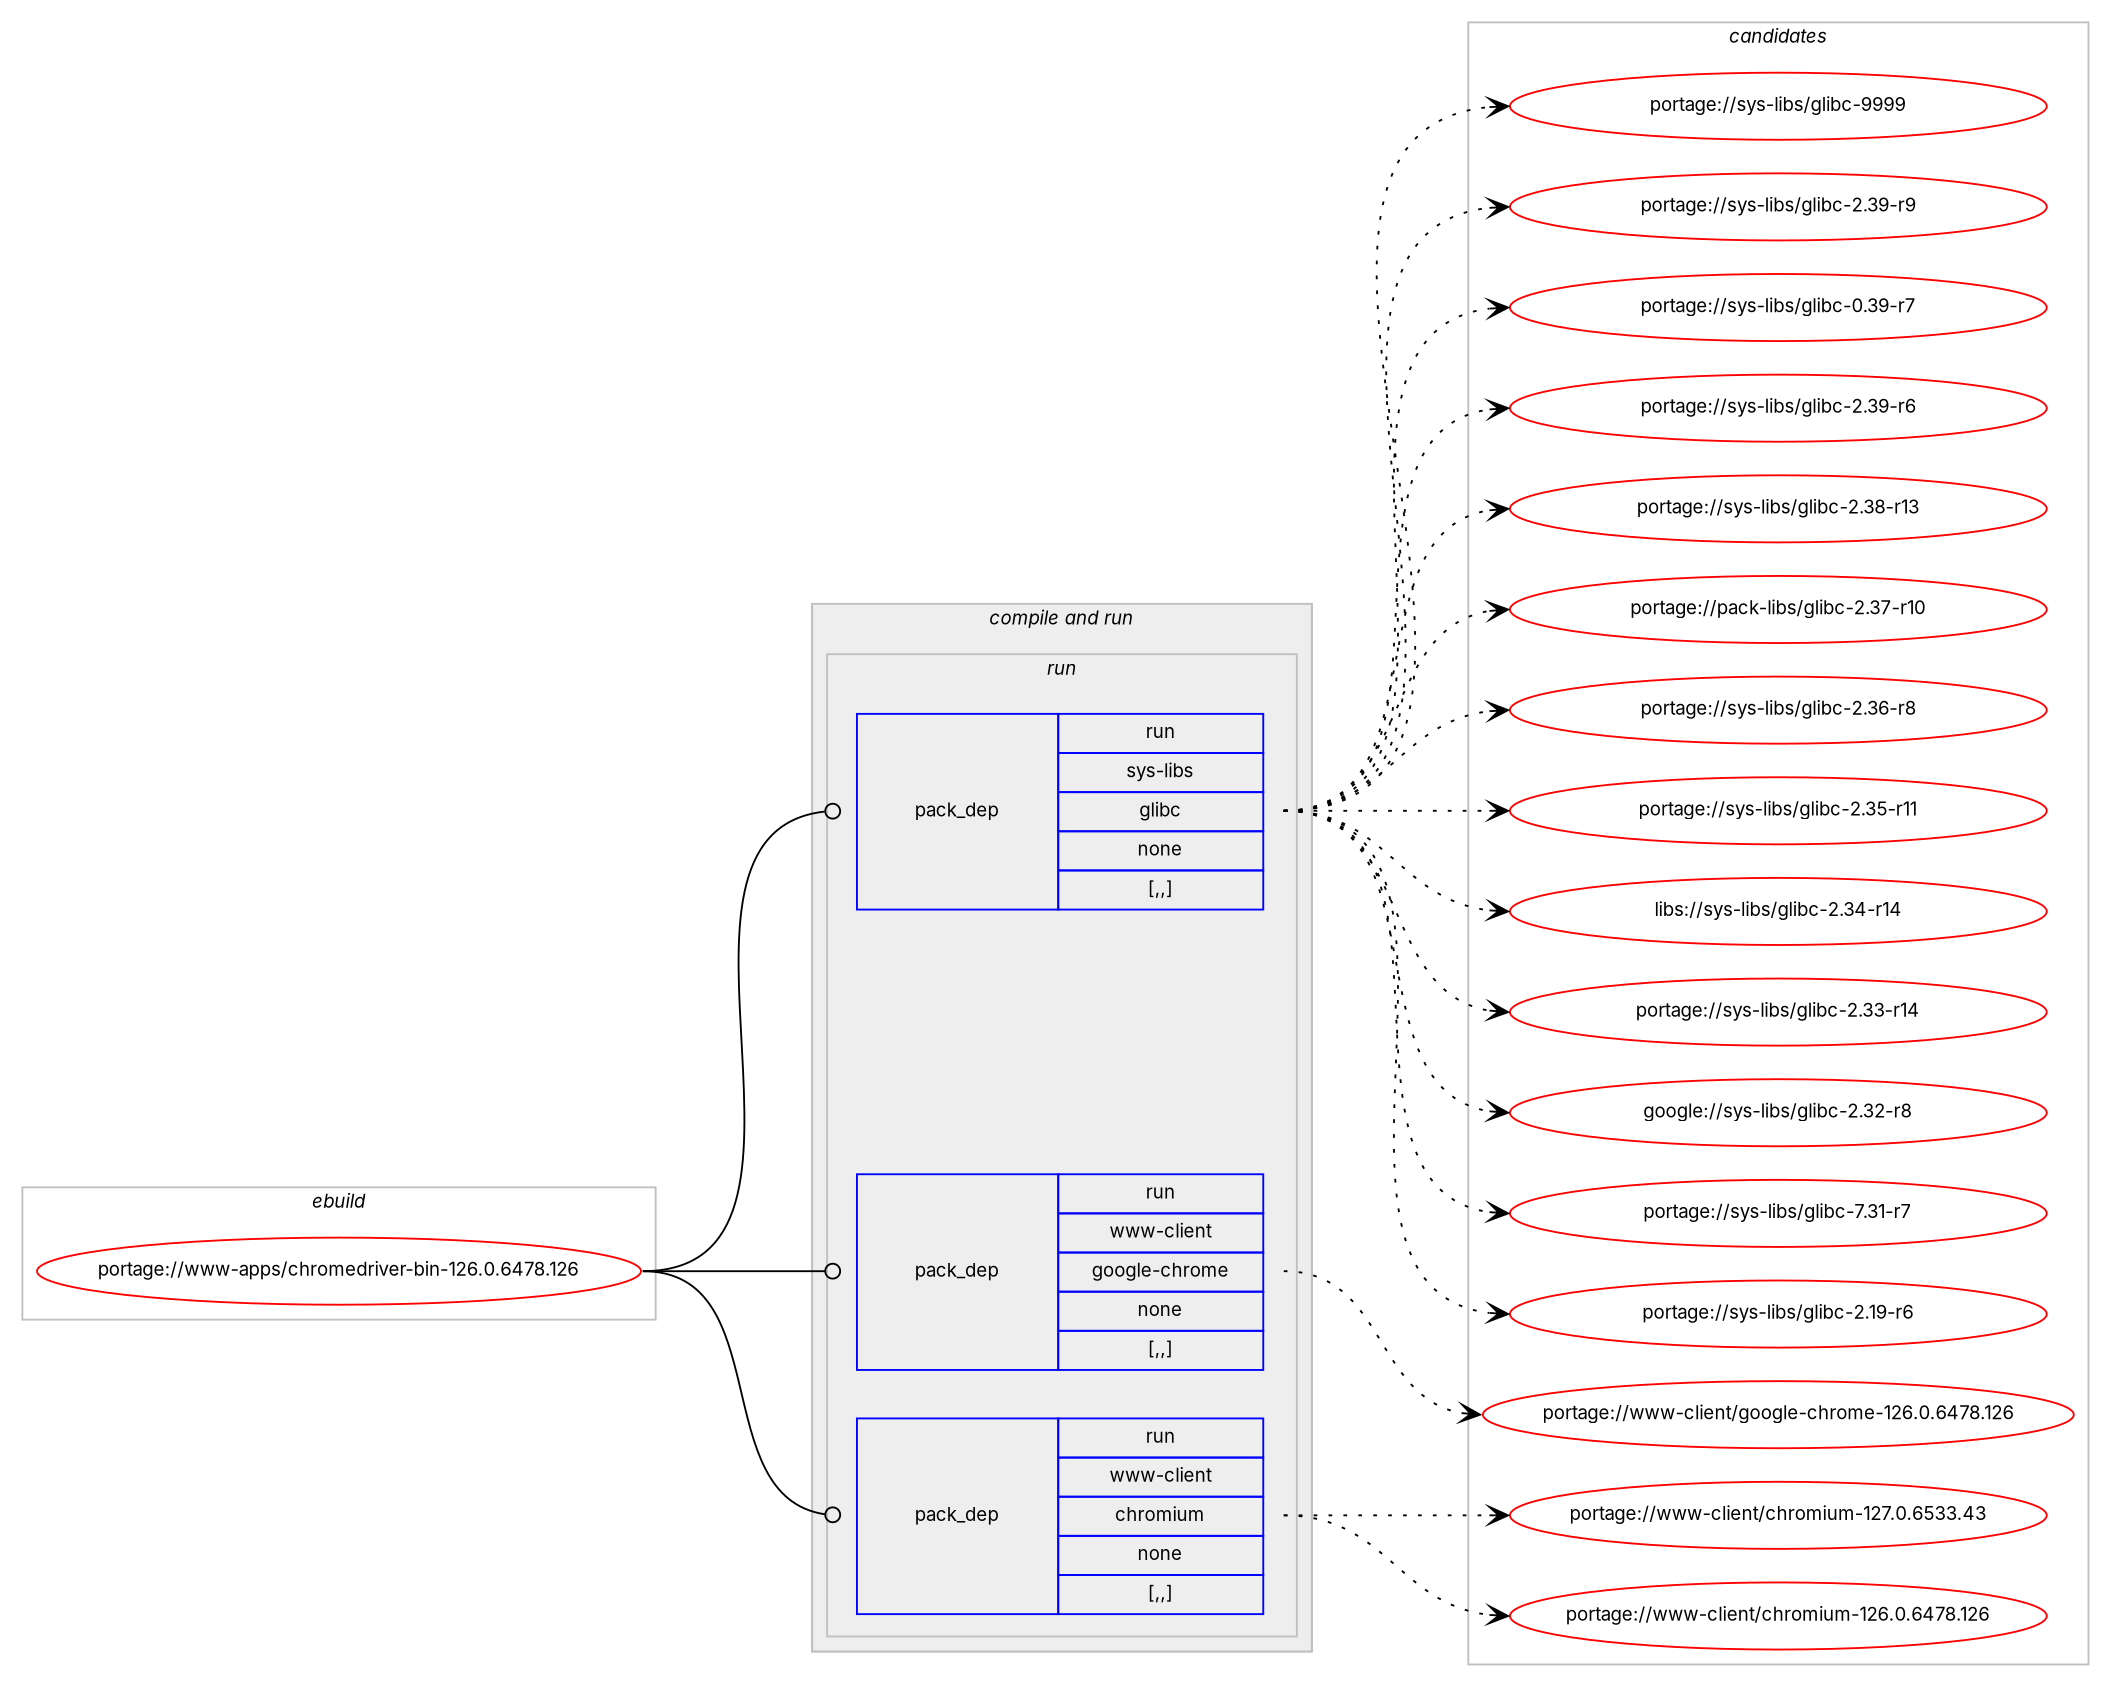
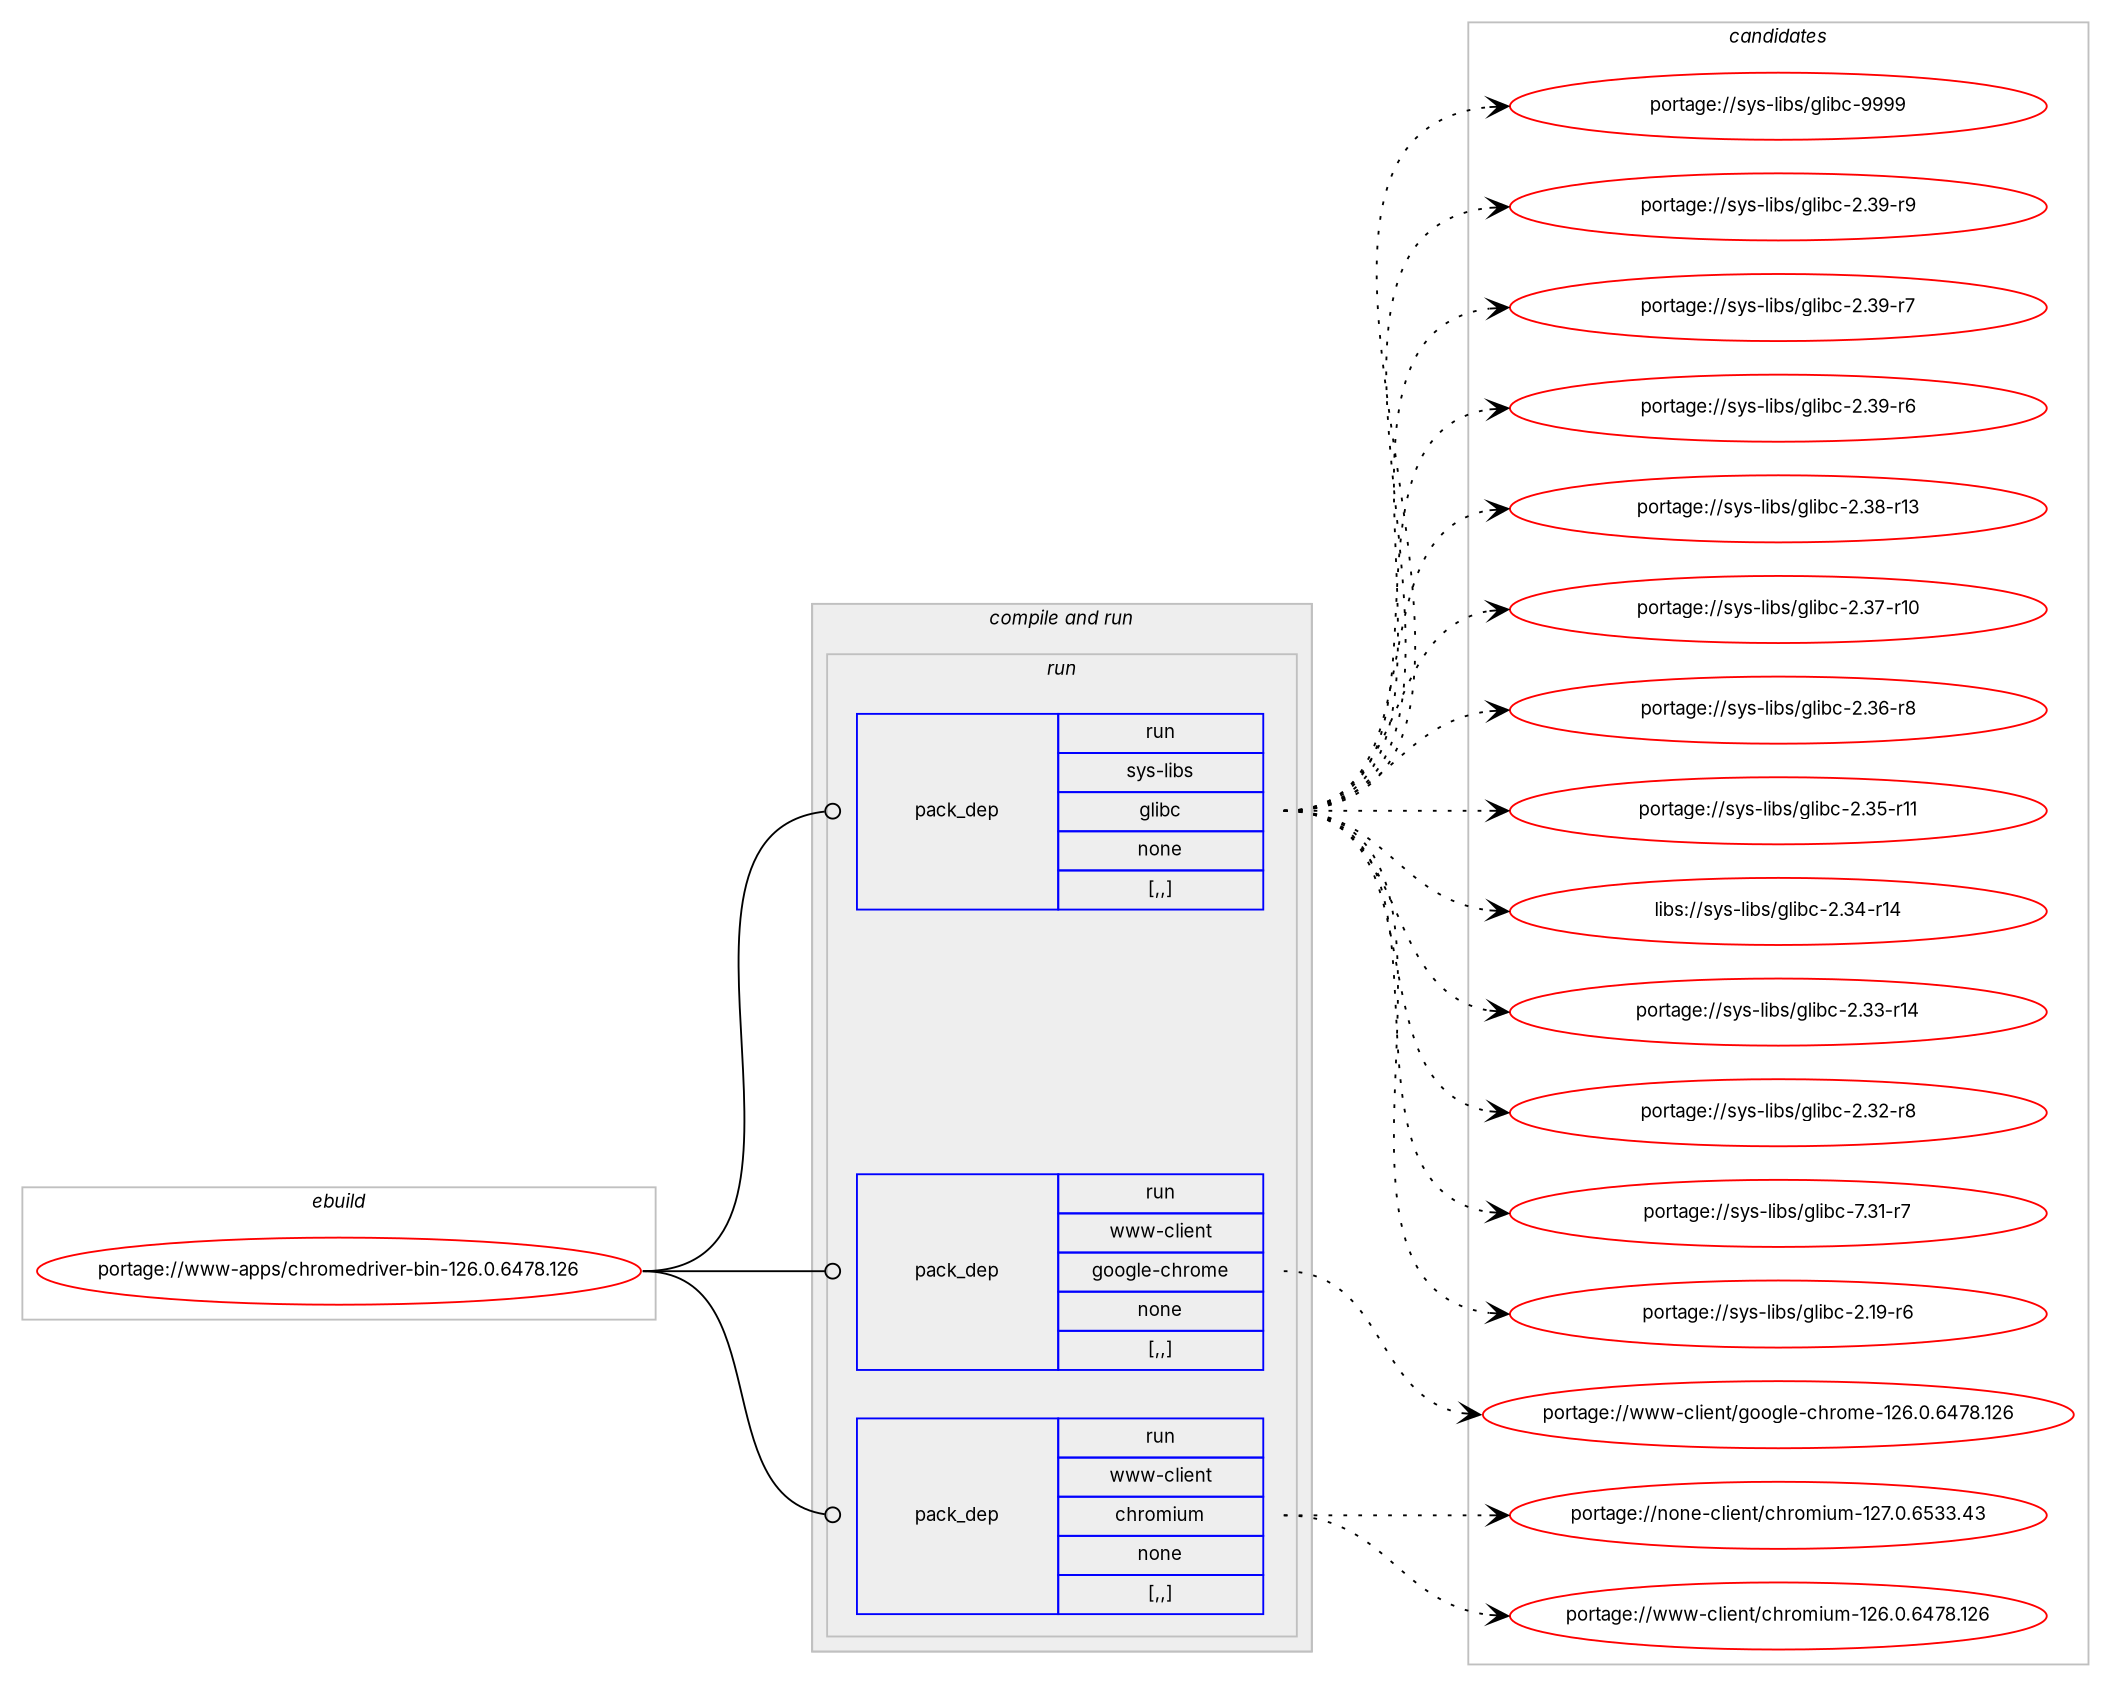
  digraph {
    compound=true
    concentrate=true
    fontname=Inter
    fontsize=10
    newrank=true
    rankdir=LR
    ranksep=1.5
    node [color=red fontname=Inter fontsize=10]
    edge [arrowhead=vee fontname=Inter headport=w style=dotted tailport=e weight=100]
    n1 [label="portage://www-apps/chromedriver-bin-126.0.6478.126" width=4]
    n2 [color=blue label=<<TABLE BORDER="0" CELLBORDER="1" CELLSPACING="0" CELLPADDING="4" WIDTH="220"><TR><TD ROWSPAN="6" CELLPADDING="30">pack_dep</TD></TR><TR><TD WIDTH="110">run</TD></TR><TR><TD>sys-libs</TD></TR><TR><TD>glibc</TD></TR><TR><TD>none</TD></TR><TR><TD>[,,]</TD></TR></TABLE>> shape=none]
    n3 [color=blue label=<<TABLE BORDER="0" CELLBORDER="1" CELLSPACING="0" CELLPADDING="4" WIDTH="220"><TR><TD ROWSPAN="6" CELLPADDING="30">pack_dep</TD></TR><TR><TD WIDTH="110">run</TD></TR><TR><TD>www-client</TD></TR><TR><TD>google-chrome</TD></TR><TR><TD>none</TD></TR><TR><TD>[,,]</TD></TR></TABLE>> shape=none]
    n4 [color=blue label=<<TABLE BORDER="0" CELLBORDER="1" CELLSPACING="0" CELLPADDING="4" WIDTH="220"><TR><TD ROWSPAN="6" CELLPADDING="30">pack_dep</TD></TR><TR><TD WIDTH="110">run</TD></TR><TR><TD>www-client</TD></TR><TR><TD>chromium</TD></TR><TR><TD>none</TD></TR><TR><TD>[,,]</TD></TR></TABLE>> shape=none]
    n5 [label="portage://sys-libs/glibc-9999" width=4]
    n6 [label="portage://sys-libs/glibc-2.39-r9" width=4]
-   n7 [label="portage://sys-libs/glibc-0.39-r7" width=4]
+   n7 [label="portage://sys-libs/glibc-2.39-r7" width=4]
    n8 [label="portage://sys-libs/glibc-2.39-r6" width=4]
    n9 [label="portage://sys-libs/glibc-2.38-r13" width=4]
-   n10 [label="portage://pack-libs/glibc-2.37-r10" width=4]
+   n10 [label="portage://sys-libs/glibc-2.37-r10" width=4]
    n11 [label="portage://sys-libs/glibc-2.36-r8" width=4]
    n12 [label="portage://sys-libs/glibc-2.35-r11" width=4]
    n13 [label="libs://sys-libs/glibc-2.34-r14" width=4]
    n14 [label="portage://sys-libs/glibc-2.33-r14" width=4]
-   n15 [label="google://sys-libs/glibc-2.32-r8" width=4]
+   n15 [label="portage://sys-libs/glibc-2.32-r8" width=4]
    n16 [label="portage://sys-libs/glibc-7.31-r7" width=4]
    n17 [label="portage://sys-libs/glibc-2.19-r6" width=4]
    n18 [label="portage://www-client/google-chrome-126.0.6478.126" width=4]
-   n19 [label="portage://www-client/chromium-127.0.6533.43" width=4]
+   n19 [label="portage://none-client/chromium-127.0.6533.43" width=4]
    n20 [label="portage://www-client/chromium-126.0.6478.126" width=4]
    subgraph cluster_1 {
      color=gray
      label=<<i>ebuild</i>>
      n1
    }
    subgraph cluster_2 {
      color=gray
      label=<<i>dependencies</i>>
      subgraph cluster_3 {
        color=gray
        fillcolor="#eeeeee"
        label=<<i>compile</i>>
        style=filled
      }
      subgraph cluster_4 {
        color=gray
        fillcolor="#eeeeee"
        label=<<i>compile and run</i>>
        style=filled
      }
      subgraph cluster_5 {
        color=gray
        fillcolor="#eeeeee"
        label=<<i>run</i>>
        style=filled
        subgraph sub_6 {
          color=gray
          fillcolor="#eeeeee"
          label=<<i>run</i>>
          style=filled
          n2
        }
        subgraph sub_7 {
          color=gray
          fillcolor="#eeeeee"
          label=<<i>run</i>>
          style=filled
          n3
        }
        subgraph sub_8 {
          color=gray
          fillcolor="#eeeeee"
          label=<<i>run</i>>
          style=filled
          n4
        }
      }
    }
    subgraph cluster_9 {
      color=gray
      label=<<i>candidates</i>>
      rank=same
      subgraph sub_10 {
        color=black
        label=<<i>candidates</i>>
        nodesep=1
        rank=same
        n5
        n6
        n7
        n8
        n9
        n10
        n11
        n12
        n13
        n14
        n15
        n16
        n17
      }
      subgraph sub_11 {
        color=black
        label=<<i>candidates</i>>
        nodesep=1
        rank=same
        n18
      }
      subgraph sub_12 {
        color=black
        label=<<i>candidates</i>>
        nodesep=1
        rank=same
        n19
        n20
      }
    }
    n1 -> n2 [arrowhead=odot style=solid weight=20]
    n1 -> n3 [arrowhead=odot style=solid weight=20]
    n1 -> n4 [arrowhead=odot style=solid weight=20]
    n2 -> n5
    n2 -> n6
    n2 -> n7
    n2 -> n8
    n2 -> n9
    n2 -> n10
    n2 -> n11
    n2 -> n12
    n2 -> n13
    n2 -> n14
    n2 -> n15
    n2 -> n16
    n2 -> n17
    n3 -> n18
    n4 -> n19
    n4 -> n20
  }
